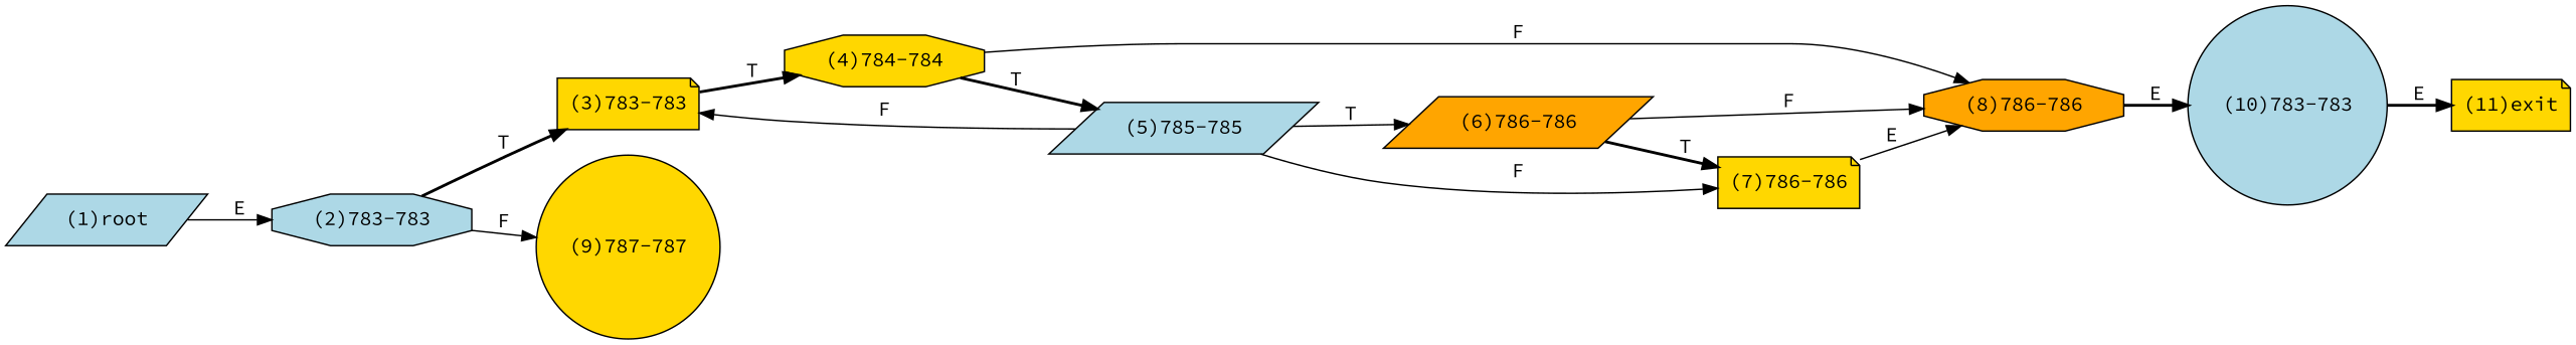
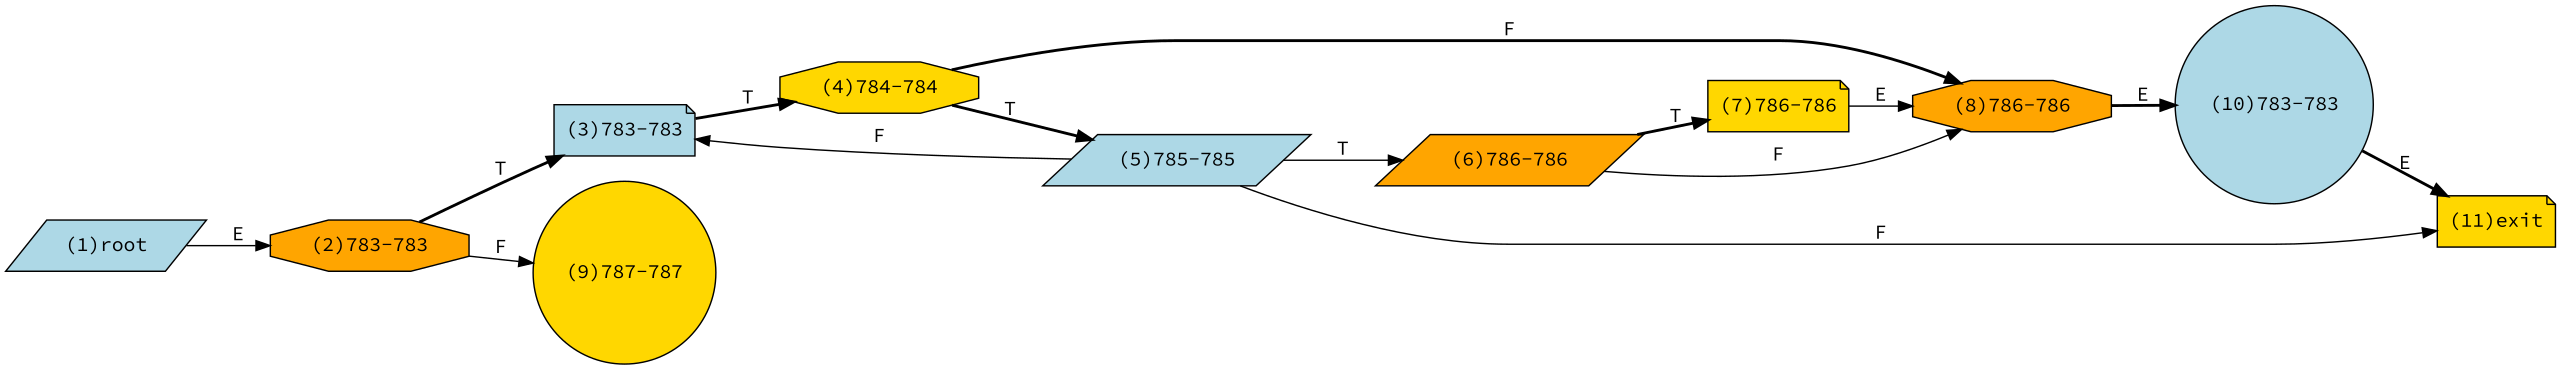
  digraph {
    fontname="Source Code Pro"
    rankdir=LR
    node [fillcolor=gold fontname="Source Code Pro" shape=parallelogram style=filled]
    edge [fontname="Source Code Pro" style=solid]
    n1 [fillcolor=lightblue label="(1)root"]
-   n2 [fillcolor=lightblue label="(2)783-783" shape=octagon]
-   n3 [label="(3)783-783" shape=note]
+   n2 [fillcolor=orange label="(2)783-783" shape=octagon]
+   n3 [fillcolor=lightblue label="(3)783-783" shape=note]
    n4 [label="(9)787-787" shape=circle]
    n5 [label="(4)784-784" shape=octagon]
    n6 [fillcolor=lightblue label="(5)785-785"]
    n7 [fillcolor=orange label="(8)786-786" shape=octagon]
    n8 [fillcolor=orange label="(6)786-786"]
    n9 [label="(7)786-786" shape=note]
    n10 [fillcolor=lightblue label="(10)783-783" shape=circle]
    n11 [label="(11)exit" shape=note]
    n1 -> n2 [label=E]
    n2 -> n3 [label=T style=bold]
    n2 -> n4 [label=F]
    n3 -> n5 [label=T style=bold]
    n5 -> n6 [label=T style=bold]
-   n5 -> n7 [label=F]
+   n5 -> n7 [label=F style=bold]
    n6 -> n3 [label=F]
    n6 -> n8 [label=T]
-   n6 -> n9 [label=F]
+   n6 -> n11 [label=F]
    n7 -> n10 [label=E style=bold]
    n8 -> n7 [label=F]
    n8 -> n9 [label=T style=bold]
    n9 -> n7 [label=E]
    n10 -> n11 [label=E style=bold]
  }
